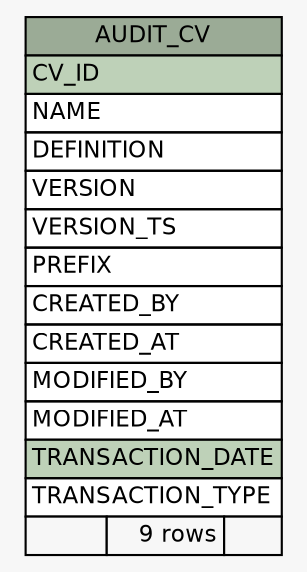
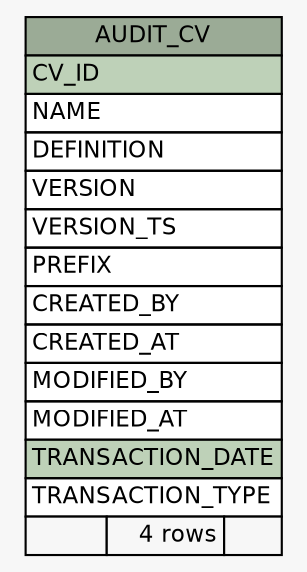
  digraph {
    bgcolor="#f7f7f7"
    fontname=Helvetica
    fontsize=11
    nodesep=0.18
    rankdir=RL
    ranksep=0.46
-   n1 [fontname=Helvetica fontsize=11 label=<     <TABLE BORDER="0" CELLBORDER="1" CELLSPACING="0" BGCOLOR="#ffffff">       <TR><TD COLSPAN="3" BGCOLOR="#9bab96" ALIGN="CENTER">AUDIT_CV</TD></TR>       <TR><TD PORT="CV_ID" COLSPAN="3" BGCOLOR="#bed1b8" ALIGN="LEFT">CV_ID</TD></TR>       <TR><TD PORT="NAME" COLSPAN="3" ALIGN="LEFT">NAME</TD></TR>       <TR><TD PORT="DEFINITION" COLSPAN="3" ALIGN="LEFT">DEFINITION</TD></TR>       <TR><TD PORT="VERSION" COLSPAN="3" ALIGN="LEFT">VERSION</TD></TR>       <TR><TD PORT="VERSION_TS" COLSPAN="3" ALIGN="LEFT">VERSION_TS</TD></TR>       <TR><TD PORT="PREFIX" COLSPAN="3" ALIGN="LEFT">PREFIX</TD></TR>       <TR><TD PORT="CREATED_BY" COLSPAN="3" ALIGN="LEFT">CREATED_BY</TD></TR>       <TR><TD PORT="CREATED_AT" COLSPAN="3" ALIGN="LEFT">CREATED_AT</TD></TR>       <TR><TD PORT="MODIFIED_BY" COLSPAN="3" ALIGN="LEFT">MODIFIED_BY</TD></TR>       <TR><TD PORT="MODIFIED_AT" COLSPAN="3" ALIGN="LEFT">MODIFIED_AT</TD></TR>       <TR><TD PORT="TRANSACTION_DATE" COLSPAN="3" BGCOLOR="#bed1b8" ALIGN="LEFT">TRANSACTION_DATE</TD></TR>       <TR><TD PORT="TRANSACTION_TYPE" COLSPAN="3" ALIGN="LEFT">TRANSACTION_TYPE</TD></TR>       <TR><TD ALIGN="LEFT" BGCOLOR="#f7f7f7">  </TD><TD ALIGN="RIGHT" BGCOLOR="#f7f7f7">9 rows</TD><TD ALIGN="RIGHT" BGCOLOR="#f7f7f7">  </TD></TR>     </TABLE>> shape=plaintext]
+   n1 [fontname=Helvetica fontsize=11 label=<     <TABLE BORDER="0" CELLBORDER="1" CELLSPACING="0" BGCOLOR="#ffffff">       <TR><TD COLSPAN="3" BGCOLOR="#9bab96" ALIGN="CENTER">AUDIT_CV</TD></TR>       <TR><TD PORT="CV_ID" COLSPAN="3" BGCOLOR="#bed1b8" ALIGN="LEFT">CV_ID</TD></TR>       <TR><TD PORT="NAME" COLSPAN="3" ALIGN="LEFT">NAME</TD></TR>       <TR><TD PORT="DEFINITION" COLSPAN="3" ALIGN="LEFT">DEFINITION</TD></TR>       <TR><TD PORT="VERSION" COLSPAN="3" ALIGN="LEFT">VERSION</TD></TR>       <TR><TD PORT="VERSION_TS" COLSPAN="3" ALIGN="LEFT">VERSION_TS</TD></TR>       <TR><TD PORT="PREFIX" COLSPAN="3" ALIGN="LEFT">PREFIX</TD></TR>       <TR><TD PORT="CREATED_BY" COLSPAN="3" ALIGN="LEFT">CREATED_BY</TD></TR>       <TR><TD PORT="CREATED_AT" COLSPAN="3" ALIGN="LEFT">CREATED_AT</TD></TR>       <TR><TD PORT="MODIFIED_BY" COLSPAN="3" ALIGN="LEFT">MODIFIED_BY</TD></TR>       <TR><TD PORT="MODIFIED_AT" COLSPAN="3" ALIGN="LEFT">MODIFIED_AT</TD></TR>       <TR><TD PORT="TRANSACTION_DATE" COLSPAN="3" BGCOLOR="#bed1b8" ALIGN="LEFT">TRANSACTION_DATE</TD></TR>       <TR><TD PORT="TRANSACTION_TYPE" COLSPAN="3" ALIGN="LEFT">TRANSACTION_TYPE</TD></TR>       <TR><TD ALIGN="LEFT" BGCOLOR="#f7f7f7">  </TD><TD ALIGN="RIGHT" BGCOLOR="#f7f7f7">4 rows</TD><TD ALIGN="RIGHT" BGCOLOR="#f7f7f7">  </TD></TR>     </TABLE>> shape=plaintext]
  }
